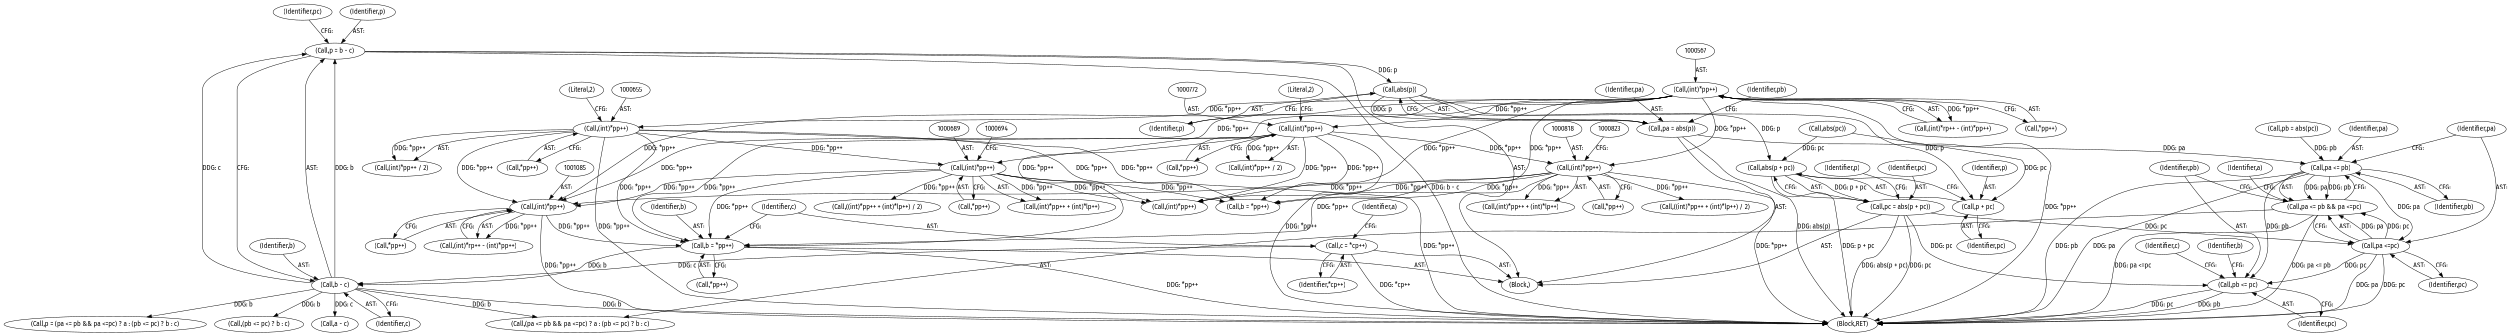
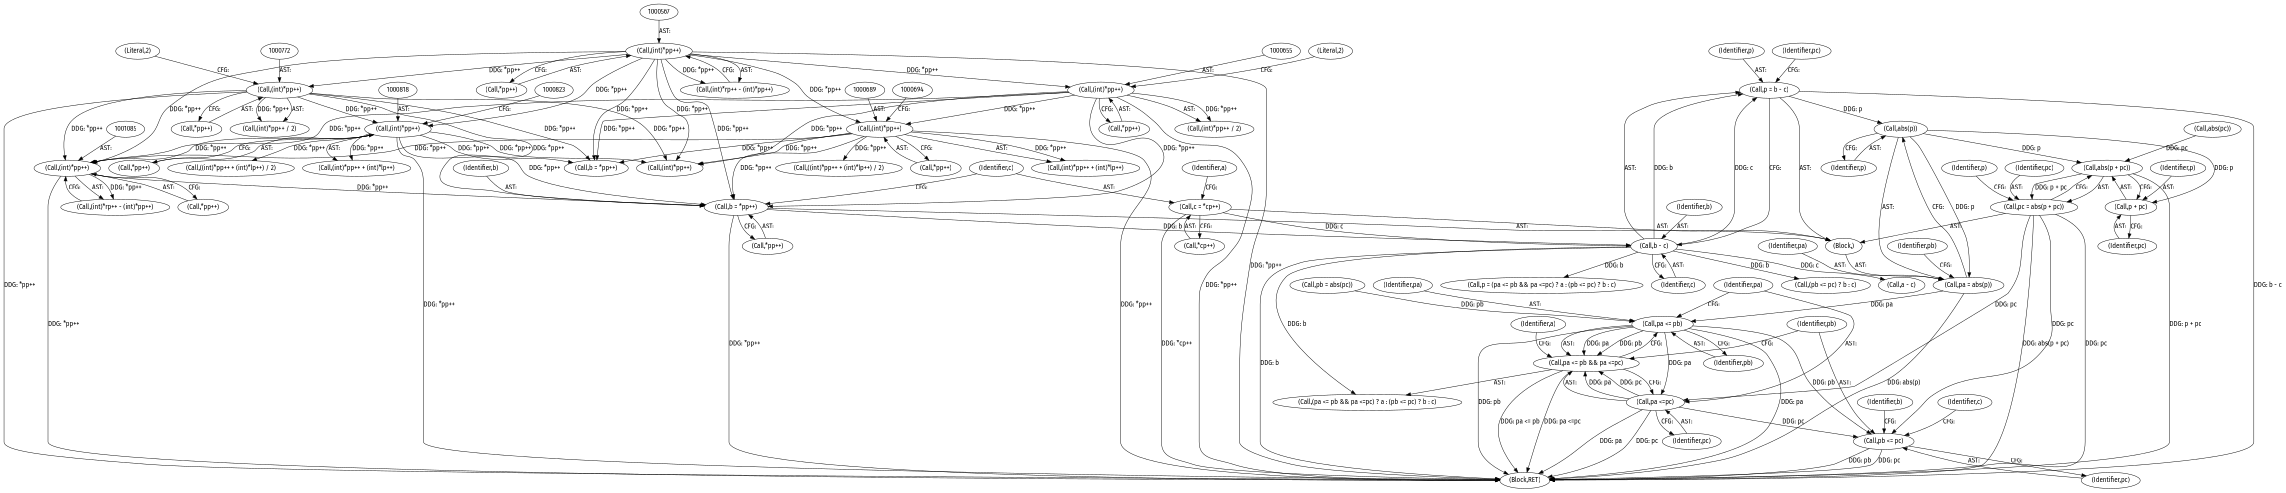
  digraph {
    fontname="Fira Sans"
    node [fontname="Fira Sans"]
    edge [fontname="Fira Sans"]
    n1 [label="(Call,p = b - c)"]
    n2 [label="(Call,b - c)"]
    n3 [label="(Call,abs(p))"]
    n4 [label="(Block,RET)"]
    n5 [label="(Block,)"]
    n6 [label="(Call,p = (pa <= pb && pa <=pc) ? a : (pb <= pc) ? b : c)"]
    n7 [label="(Call,(pa <= pb && pa <=pc) ? a : (pb <= pc) ? b : c)"]
    n8 [label="(Call,(pb <= pc) ? b : c)"]
    n9 [label="(Call,a - c)"]
    n10 [label="(Identifier,c)"]
    n11 [label="(Call,pa = abs(p))"]
    n12 [label="(Call,abs(p + pc))"]
    n13 [label="(Call,p + pc)"]
    n14 [label="(Identifier,p)"]
    n15 [label="(Call,b = *pp++)"]
    n16 [label="(Call,*pp++)"]
    n17 [label="(Call,(int)*pp++)"]
    n18 [label="(Call,(int)*pp++)"]
    n19 [label="(Call,(int)*pp++ + (int)*lp++)"]
    n20 [label="(Call,(int)*pp++)"]
    n21 [label="(Call,b = *pp++)"]
    n22 [label="(Call,*pp++)"]
    n23 [label="(Call,((int)*pp++ + (int)*lp++) / 2)"]
    n24 [label="(Call,(int)*rp++ - (int)*pp++)"]
    n25 [label="(Call,*pp++)"]
    n26 [label="(Call,(int)*pp++)"]
    n27 [label="(Call,*pp++)"]
    n28 [label="(Call,(int)*pp++ / 2)"]
    n29 [label="(Call,(int)*pp++)"]
    n30 [label="(Call,(int)*pp++)"]
    n31 [label="(Call,(int)*pp++)"]
    n32 [label="(Call,(int)*rp++ - (int)*pp++)"]
    n33 [label="(Call,*pp++)"]
    n34 [label="(Call,*pp++)"]
    n35 [label="(Call,((int)*pp++ + (int)*lp++) / 2)"]
    n36 [label="(Call,(int)*pp++ + (int)*lp++)"]
    n37 [label="(Call,(int)*pp++ / 2)"]
    n38 [label="(Call,*pp++)"]
    n39 [label="(Call,c = *cp++)"]
-   n40 [label="(Identifier,*cp++)"]
+   n40 [label="(Call,*cp++)"]
    n41 [label="(Call,pa <= pb)"]
    n42 [label="(Call,pc = abs(p + pc))"]
    n43 [label="(Identifier,pc)"]
    n44 [label="(Call,pa <= pb && pa <=pc)"]
    n45 [label="(Call,pa <=pc)"]
    n46 [label="(Call,pb <= pc)"]
    n47 [label="(Identifier,pb)"]
    n48 [label="(Identifier,pc)"]
    n49 [label="(Identifier,pc)"]
    n50 [label="(Identifier,c)"]
    n51 [label="(Identifier,c)"]
    n52 [label="(Identifier,a)"]
    n53 [label="(Identifier,pb)"]
    n54 [label="(Identifier,b)"]
    n55 [label="(Identifier,pa)"]
    n56 [label="(Identifier,pc)"]
    n57 [label="(Identifier,pb)"]
    n58 [label="(Identifier,p)"]
    n59 [label="(Identifier,pa)"]
    n60 [label="(Literal,2)"]
    n61 [label="(Identifier,p)"]
    n62 [label="(Identifier,b)"]
    n63 [label="(Identifier,a)"]
    n64 [label="(Identifier,p)"]
    n65 [label="(Call,pb = abs(pc))"]
    n66 [label="(Call,abs(pc))"]
    n67 [label="(Literal,2)"]
    n68 [label="(Identifier,b)"]
    n69 [label="(Identifier,pc)"]
    n70 [label="(Identifier,pa)"]
    1000689
    1000694
    1000655
    1000567
    1001085
    1000818
    1000823
    1000772
    n1 -> n2 [label="CFG: "]
    n1 -> n3 [label="DDG: p"]
    n1 -> n4 [label="DDG: b - c"]
    n1 -> n5 [label="AST: "]
    n2 -> n1 [label="AST: "]
    n2 -> n1 [label="DDG: b"]
    n2 -> n1 [label="DDG: c"]
    n2 -> n4 [label="DDG: b"]
    n2 -> n6 [label="DDG: b"]
    n2 -> n7 [label="DDG: b"]
    n2 -> n8 [label="DDG: b"]
    n2 -> n9 [label="DDG: c"]
    n2 -> n10 [label="CFG: "]
    n3 -> n11 [label="AST: "]
    n3 -> n11 [label="DDG: p"]
    n3 -> n12 [label="DDG: p"]
    n3 -> n13 [label="DDG: p"]
    n3 -> n14 [label="CFG: "]
    n10 -> n2 [label="AST: "]
    n11 -> n3 [label="CFG: "]
    n11 -> n4 [label="DDG: abs(p)"]
-   n11 -> n5 [label="AST: "]
+   n5 -> n11 [label="AST: "]
    n11 -> n41 [label="DDG: pa"]
    n12 -> n4 [label="DDG: p + pc"]
    n12 -> n13 [label="CFG: "]
    n12 -> n42 [label="AST: "]
    n12 -> n42 [label="DDG: p + pc"]
    n13 -> n12 [label="AST: "]
    n13 -> n43 [label="CFG: "]
    n14 -> n3 [label="AST: "]
    n15 -> n2 [label="DDG: b"]
    n15 -> n4 [label="DDG: *pp++"]
    n15 -> n5 [label="AST: "]
    n15 -> n16 [label="CFG: "]
    n16 -> n15 [label="AST: "]
    n17 -> n4 [label="DDG: *pp++"]
    n17 -> n15 [label="DDG: *pp++"]
    n17 -> n18 [label="DDG: *pp++"]
    n17 -> n19 [label="AST: "]
    n17 -> n19 [label="DDG: *pp++"]
    n17 -> n20 [label="DDG: *pp++"]
    n17 -> n21 [label="DDG: *pp++"]
    n17 -> n22 [label="CFG: "]
    n17 -> n23 [label="DDG: *pp++"]
    n18 -> n4 [label="DDG: *pp++"]
    n18 -> n15 [label="DDG: *pp++"]
    n18 -> n24 [label="AST: "]
    n18 -> n24 [label="DDG: *pp++"]
    n18 -> n25 [label="CFG: "]
    n22 -> n17 [label="AST: "]
    n24 -> n18 [label="CFG: "]
    n25 -> n18 [label="AST: "]
    n26 -> n4 [label="DDG: *pp++"]
    n26 -> n15 [label="DDG: *pp++"]
    n26 -> n17 [label="DDG: *pp++"]
    n26 -> n18 [label="DDG: *pp++"]
    n26 -> n20 [label="DDG: *pp++"]
    n26 -> n21 [label="DDG: *pp++"]
    n26 -> n27 [label="CFG: "]
    n26 -> n28 [label="AST: "]
    n26 -> n28 [label="DDG: *pp++"]
    n27 -> n26 [label="AST: "]
    n29 -> n4 [label="DDG: *pp++"]
    n29 -> n15 [label="DDG: *pp++"]
    n29 -> n17 [label="DDG: *pp++"]
    n29 -> n18 [label="DDG: *pp++"]
    n29 -> n20 [label="DDG: *pp++"]
    n29 -> n21 [label="DDG: *pp++"]
    n29 -> n26 [label="DDG: *pp++"]
    n29 -> n30 [label="DDG: *pp++"]
    n29 -> n31 [label="DDG: *pp++"]
    n29 -> n32 [label="AST: "]
    n29 -> n32 [label="DDG: *pp++"]
    n29 -> n33 [label="CFG: "]
    n30 -> n4 [label="DDG: *pp++"]
    n30 -> n15 [label="DDG: *pp++"]
    n30 -> n18 [label="DDG: *pp++"]
    n30 -> n20 [label="DDG: *pp++"]
    n30 -> n21 [label="DDG: *pp++"]
    n30 -> n34 [label="CFG: "]
    n30 -> n35 [label="DDG: *pp++"]
    n30 -> n36 [label="AST: "]
    n30 -> n36 [label="DDG: *pp++"]
    n31 -> n4 [label="DDG: *pp++"]
    n31 -> n15 [label="DDG: *pp++"]
    n31 -> n18 [label="DDG: *pp++"]
    n31 -> n20 [label="DDG: *pp++"]
    n31 -> n21 [label="DDG: *pp++"]
    n31 -> n30 [label="DDG: *pp++"]
    n31 -> n37 [label="AST: "]
    n31 -> n37 [label="DDG: *pp++"]
    n31 -> n38 [label="CFG: "]
    n32 -> n29 [label="CFG: "]
    n33 -> n29 [label="AST: "]
    n34 -> n30 [label="AST: "]
    n38 -> n31 [label="AST: "]
    n39 -> n2 [label="DDG: c"]
    n39 -> n4 [label="DDG: *cp++"]
    n39 -> n5 [label="AST: "]
    n39 -> n40 [label="CFG: "]
    n40 -> n39 [label="AST: "]
    n41 -> n4 [label="DDG: pb"]
    n41 -> n4 [label="DDG: pa"]
    n41 -> n44 [label="AST: "]
    n41 -> n44 [label="DDG: pa"]
    n41 -> n44 [label="DDG: pb"]
    n41 -> n45 [label="DDG: pa"]
    n41 -> n46 [label="DDG: pb"]
    n41 -> n47 [label="CFG: "]
    n42 -> n4 [label="DDG: abs(p + pc)"]
    n42 -> n4 [label="DDG: pc"]
    n42 -> n5 [label="AST: "]
    n42 -> n12 [label="CFG: "]
    n42 -> n45 [label="DDG: pc"]
    n42 -> n46 [label="DDG: pc"]
    n43 -> n13 [label="AST: "]
    n44 -> n4 [label="DDG: pa <= pb"]
    n44 -> n4 [label="DDG: pa <=pc"]
    n44 -> n7 [label="AST: "]
    n44 -> n41 [label="CFG: "]
    n44 -> n45 [label="CFG: "]
    n45 -> n4 [label="DDG: pa"]
    n45 -> n4 [label="DDG: pc"]
    n45 -> n44 [label="AST: "]
    n45 -> n44 [label="DDG: pa"]
    n45 -> n44 [label="DDG: pc"]
    n45 -> n46 [label="DDG: pc"]
    n45 -> n48 [label="CFG: "]
    n46 -> n4 [label="DDG: pb"]
    n46 -> n4 [label="DDG: pc"]
    n46 -> n49 [label="CFG: "]
    n47 -> n41 [label="AST: "]
    n48 -> n45 [label="AST: "]
    n49 -> n46 [label="AST: "]
    n50 -> n15 [label="CFG: "]
    n50 -> n39 [label="AST: "]
    n51 -> n46 [label="CFG: "]
    n52 -> n44 [label="CFG: "]
    n53 -> n11 [label="CFG: "]
    n54 -> n2 [label="AST: "]
    n55 -> n41 [label="CFG: "]
    n55 -> n45 [label="AST: "]
    n56 -> n1 [label="CFG: "]
    n57 -> n44 [label="CFG: "]
    n57 -> n46 [label="AST: "]
    n58 -> n1 [label="AST: "]
    n59 -> n11 [label="AST: "]
    n60 -> n26 [label="CFG: "]
    n61 -> n13 [label="AST: "]
    n62 -> n46 [label="CFG: "]
    n63 -> n39 [label="CFG: "]
    n64 -> n42 [label="CFG: "]
    n65 -> n41 [label="DDG: pb"]
    n66 -> n12 [label="DDG: pc"]
-   n66 -> n13 [label="DDG: pc"]
    n67 -> n31 [label="CFG: "]
    n68 -> n15 [label="AST: "]
    n69 -> n42 [label="AST: "]
    n70 -> n41 [label="AST: "]
    1000689 -> n17 [label="AST: "]
    1000694 -> n17 [label="CFG: "]
    1000655 -> n26 [label="AST: "]
    1000567 -> n29 [label="AST: "]
    1001085 -> n18 [label="AST: "]
    1000818 -> n30 [label="AST: "]
    1000823 -> n30 [label="CFG: "]
    1000772 -> n31 [label="AST: "]
  }
